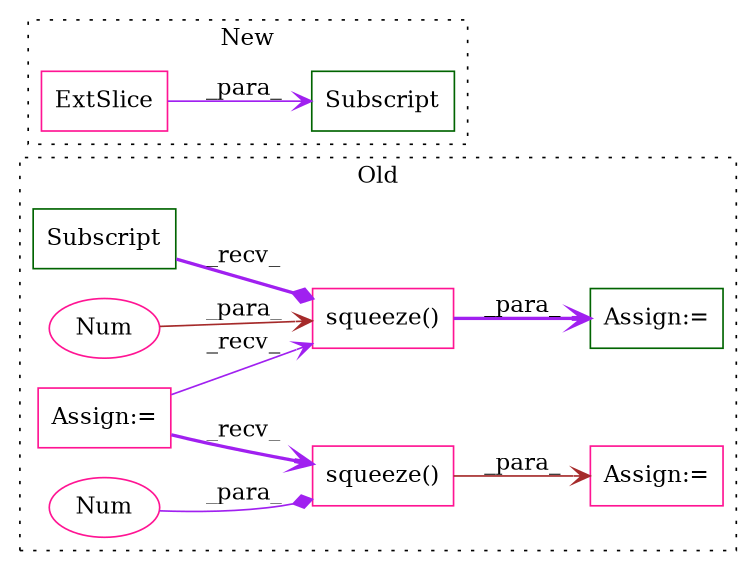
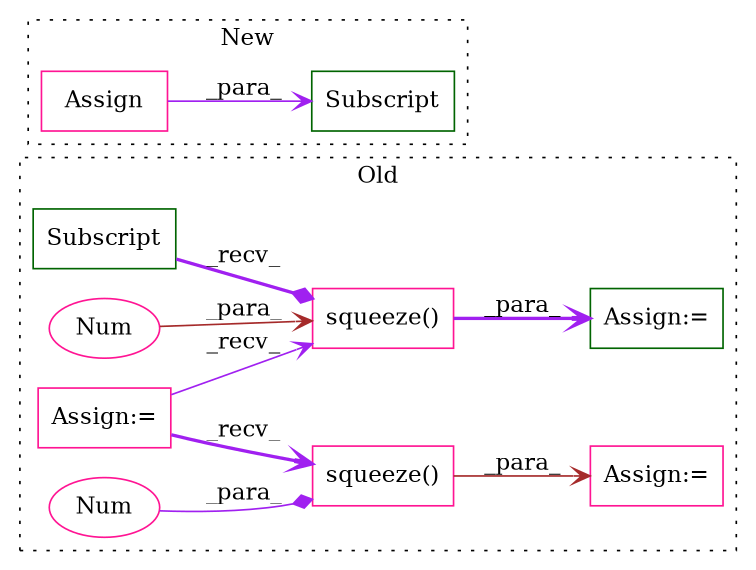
  digraph {
    rankdir=LR
    node [a=68 l=3 shape=box color=deeppink]
    edge [color=purple style=solid arrowhead=vee]
    n1 [a=75 l="25,1" label="squeeze()" s="5556,5582"]
    n2 [a=76 l=1 label=Num s=5581 shape=ellipse]
    n3 [label="Assign:=" s=5553 color=darkgreen]
    n4 [label="Assign:=" s=5018]
    n5 [label="Assign:=" s=5498]
    n6 [a=75 l="27,1" label="squeeze()" s="5501,5529"]
    n7 [a=76 l=1 label=Num s=5528 shape=ellipse]
    n8 [a=63 l="16,0" label=Subscript s="5556,0" color=darkgreen]
    n9 [a=63 l="14,0" label=Subscript s="7251,0" color=darkgreen]
-   n10 [a=85 l=6 label=ExtSlice s=7251]
+   n10 [a=85 l=6 label=Assign s=7251]
    subgraph cluster_1 {
      label=Old
      style=dotted
      n1
      n2
      n3
      n4
      n5
      n6
      n7
      n8
    }
    subgraph cluster_2 {
      label=New
      style=dotted
      n9
      n10
    }
    n1 -> n3 [label=_para_ style=bold]
    n2 -> n1 [label=_para_ color=brown]
    n4 -> n1 [label=_recv_]
    n4 -> n6 [label=_recv_ style=bold]
    n6 -> n5 [label=_para_ color=brown]
    n7 -> n6 [label=_para_ arrowhead=diamond]
    n8 -> n1 [label=_recv_ style=bold arrowhead=diamond]
    n10 -> n9 [label=_para_]
  }
